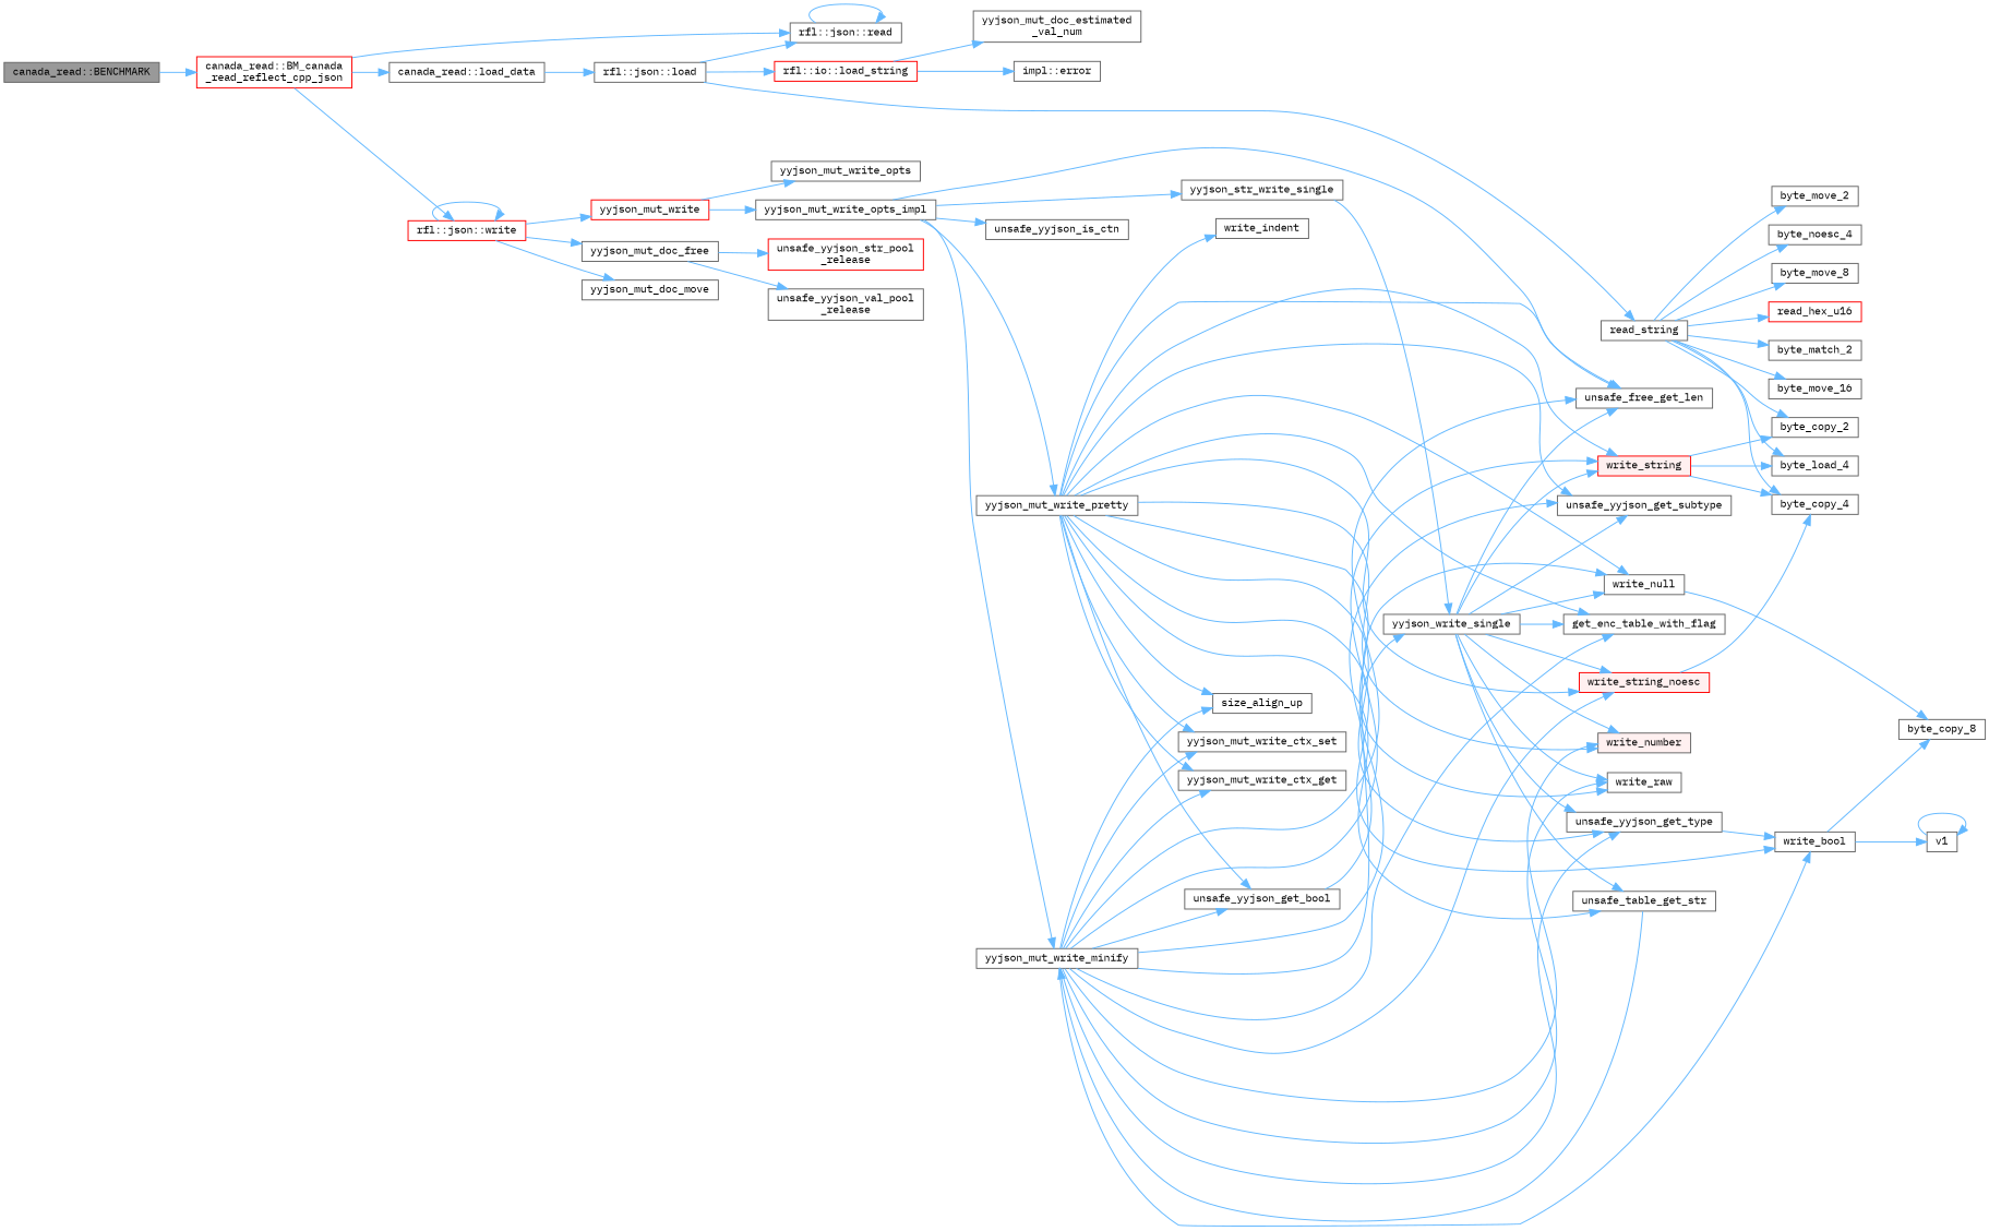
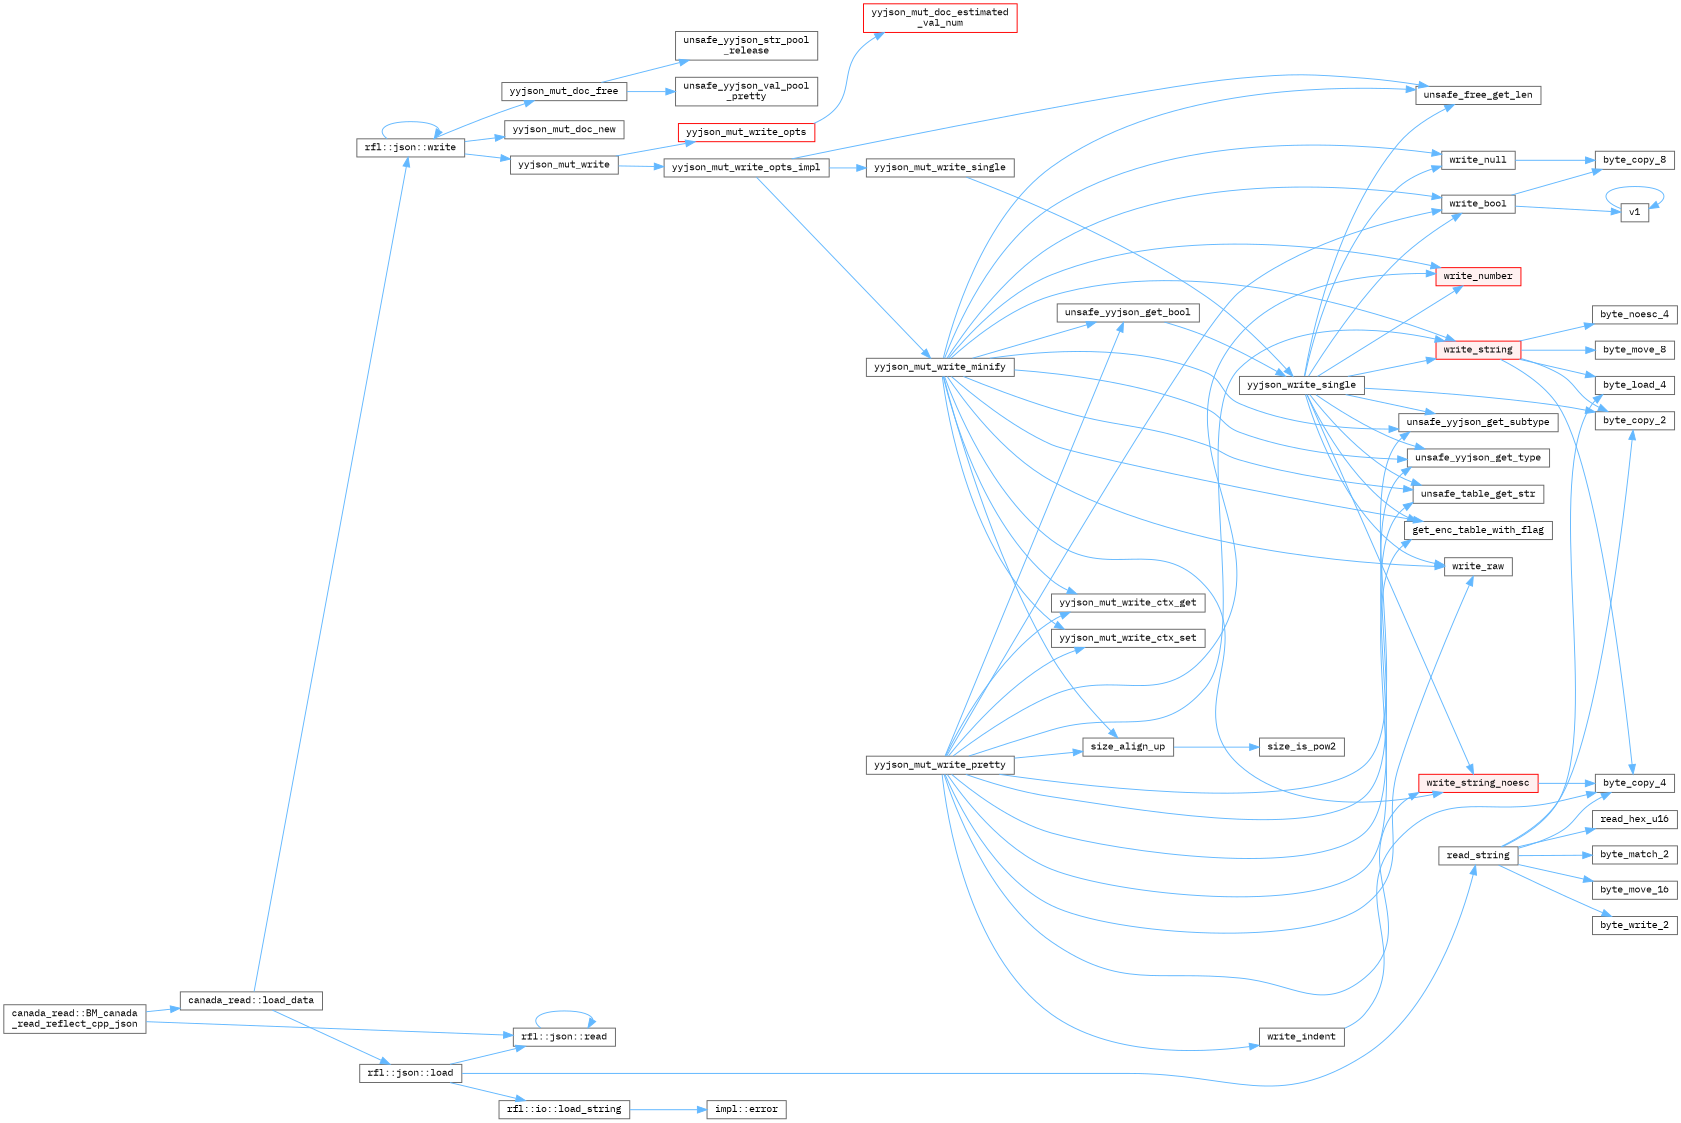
  digraph {
    fontname="IBM Plex Mono"
    rankdir=LR
    node [color=grey40 fillcolor=white fontname="IBM Plex Mono" fontsize=10 shape=box style=filled]
    edge [color=steelblue1 fontname="IBM Plex Mono" fontsize=10 labelfontname=Helvetica labelfontsize=10 style=solid]
-   n1 [color=gray40 fillcolor=grey60 fontcolor=black height=0.2 label="canada_read::BENCHMARK" width=0.4]
-   n2 [color=red height=0.2 label="canada_read::BM_canada\l_read_reflect_cpp_json" width=0.4]
+   n2 [height=0.2 label="canada_read::BM_canada\l_read_reflect_cpp_json" width=0.4]
    n3 [height=0.2 label="canada_read::load_data" width=0.4]
    n4 [height=0.2 label="rfl::json::read" width=0.4]
-   n5 [color=red height=0.2 label="rfl::json::write" width=0.4]
+   n5 [height=0.2 label="rfl::json::write" width=0.4]
    n6 [height=0.2 label="rfl::json::load" width=0.4]
    n7 [height=0.2 label=yyjson_mut_doc_free width=0.4]
-   n8 [height=0.2 label=yyjson_mut_doc_move width=0.4]
-   n9 [color=red height=0.2 label=yyjson_mut_write width=0.4]
-   n10 [color=red height=0.2 label="rfl::io::load_string" width=0.4]
+   n8 [height=0.2 label=yyjson_mut_doc_new width=0.4]
+   n9 [height=0.2 label=yyjson_mut_write width=0.4]
+   n10 [height=0.2 label="rfl::io::load_string" width=0.4]
    n11 [height=0.2 label=read_string width=0.4]
    n12 [height=0.2 label="impl::error" width=0.4]
    n13 [height=0.2 label=byte_copy_2 width=0.4]
    n14 [height=0.2 label=byte_copy_4 width=0.4]
    n15 [height=0.2 label=byte_load_4 width=0.4]
    n16 [height=0.2 label=byte_match_2 width=0.4]
    n17 [height=0.2 label=byte_move_16 width=0.4]
-   n18 [height=0.2 label=byte_move_2 width=0.4]
+   n18 [height=0.2 label=byte_write_2 width=0.4]
    n19 [height=0.2 label=byte_noesc_4 width=0.4]
    n20 [height=0.2 label=byte_move_8 width=0.4]
-   n21 [color=red height=0.2 label=read_hex_u16 width=0.4]
-   n22 [color=red height=0.2 label="unsafe_yyjson_str_pool\l_release" width=0.4]
-   n23 [height=0.2 label="unsafe_yyjson_val_pool\l_release" width=0.4]
-   n24 [height=0.2 label=yyjson_mut_write_opts width=0.4]
+   n21 [height=0.2 label=read_hex_u16 width=0.4]
+   n22 [height=0.2 label="unsafe_yyjson_str_pool\l_release" width=0.4]
+   n23 [height=0.2 label="unsafe_yyjson_val_pool\l_pretty" width=0.4]
+   n24 [color=red height=0.2 label=yyjson_mut_write_opts width=0.4]
    n25 [height=0.2 label=yyjson_mut_write_opts_impl width=0.4]
-   n26 [height=0.2 label="yyjson_mut_doc_estimated\l_val_num" width=0.4]
+   n26 [color=red height=0.2 label="yyjson_mut_doc_estimated\l_val_num" width=0.4]
    n27 [height=0.2 label=unsafe_free_get_len width=0.4]
-   n28 [height=0.2 label=unsafe_yyjson_is_ctn width=0.4]
    n29 [height=0.2 label=yyjson_mut_write_minify width=0.4]
    n30 [height=0.2 label=yyjson_mut_write_pretty width=0.4]
-   n31 [height=0.2 label=yyjson_str_write_single width=0.4]
+   n31 [height=0.2 label=yyjson_mut_write_single width=0.4]
    n32 [height=0.2 label=get_enc_table_with_flag width=0.4]
    n33 [height=0.2 label=size_align_up width=0.4]
    n34 [height=0.2 label=unsafe_yyjson_get_bool width=0.4]
    n35 [height=0.2 label=unsafe_table_get_str width=0.4]
    n36 [height=0.2 label=unsafe_yyjson_get_subtype width=0.4]
    n37 [height=0.2 label=unsafe_yyjson_get_type width=0.4]
    n38 [height=0.2 label=write_bool width=0.4]
    n39 [height=0.2 label=write_null width=0.4]
-   n40 [fillcolor="#FFF0F0" height=0.2 label=write_number width=0.4]
+   n40 [color=red fillcolor="#FFF0F0" height=0.2 label=write_number width=0.4]
    n41 [height=0.2 label=write_raw width=0.4]
    n42 [color=red fillcolor="#FFF0F0" height=0.2 label=write_string width=0.4]
    n43 [color=red fillcolor="#FFF0F0" height=0.2 label=write_string_noesc width=0.4]
    n44 [height=0.2 label=yyjson_mut_write_ctx_get width=0.4]
    n45 [height=0.2 label=yyjson_mut_write_ctx_set width=0.4]
    n46 [height=0.2 label=write_indent width=0.4]
    n47 [height=0.2 label=yyjson_write_single width=0.4]
+   n48 [height=0.2 label=size_is_pow2 width=0.4]
    n49 [height=0.2 label=byte_copy_8 width=0.4]
    n50 [height=0.2 label=v1 width=0.4]
-   n1 -> n2
    n2 -> n3
    n2 -> n4
-   n2 -> n5
+   n3 -> n5
    n3 -> n6
    n4 -> n4
    n5 -> n5
    n5 -> n7
    n5 -> n8
    n5 -> n9
    n6 -> n4
    n6 -> n10
    n6 -> n11
    n7 -> n22
    n7 -> n23
    n9 -> n24
    n9 -> n25
    n10 -> n12
    n11 -> n13
    n11 -> n14
    n11 -> n15
    n11 -> n16
    n11 -> n17
    n11 -> n18
-   n11 -> n19
-   n11 -> n20
+   n42 -> n19
+   n42 -> n20
    n11 -> n21
-   n10 -> n26
+   n24 -> n26
    n25 -> n27
-   n25 -> n28
    n25 -> n29
-   n25 -> n30
    n25 -> n31
    n29 -> n27
    n29 -> n32
    n29 -> n33
    n29 -> n34
-   n35 -> n29
+   n29 -> n35
    n29 -> n36
    n29 -> n37
    n29 -> n38
    n29 -> n39
    n29 -> n40
    n29 -> n41
    n29 -> n42
    n29 -> n43
    n29 -> n44
    n29 -> n45
-   n30 -> n27
    n30 -> n32
    n30 -> n33
    n30 -> n34
    n30 -> n35
    n30 -> n36
    n30 -> n37
    n30 -> n38
-   n30 -> n39
    n30 -> n40
    n30 -> n41
    n30 -> n42
    n30 -> n43
    n30 -> n44
    n30 -> n45
    n30 -> n46
    n31 -> n47
+   n33 -> n48
    n34 -> n47
    n38 -> n49
    n38 -> n50
    n39 -> n49
    n42 -> n13
    n42 -> n14
    n42 -> n15
    n43 -> n14
+   n46 -> n14
+   n47 -> n13
    n47 -> n27
    n47 -> n32
    n47 -> n35
    n47 -> n36
    n47 -> n37
-   n37 -> n38
+   n47 -> n38
    n47 -> n39
    n47 -> n40
    n47 -> n41
    n47 -> n42
    n47 -> n43
    n50 -> n50
  }
